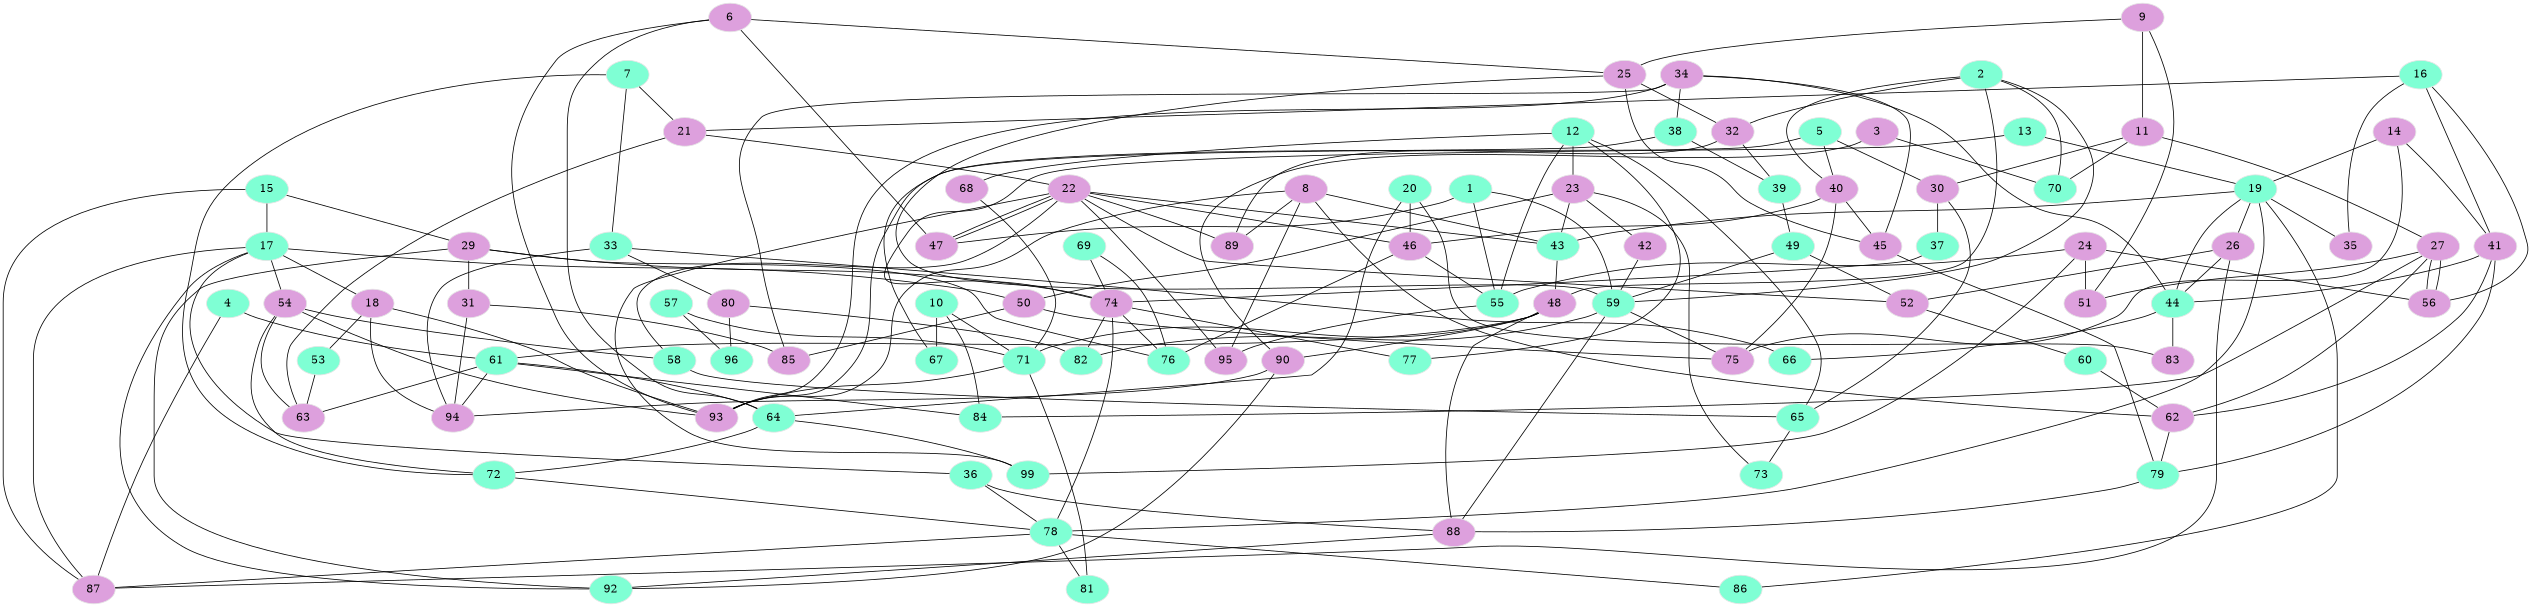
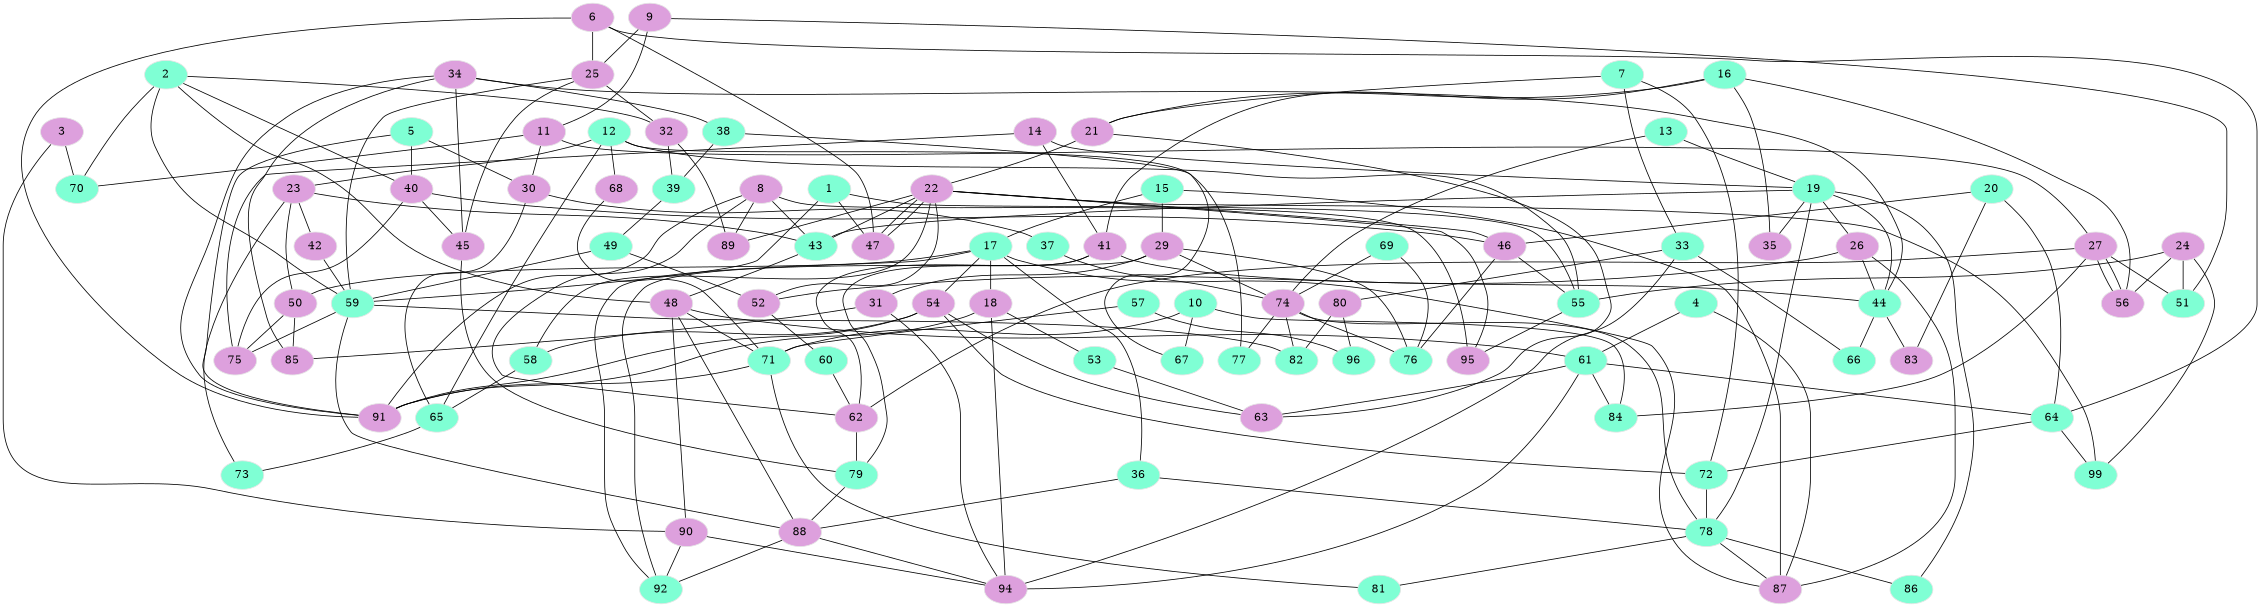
  graph {
    node [color=gray90 fillcolor=aquamarine style=filled]
    47 [fillcolor=plum]
    1
    55
    59
    95 [fillcolor=plum]
    75 [fillcolor=plum]
    88 [fillcolor=plum]
    82
    2
    32 [fillcolor=plum]
    40 [fillcolor=plum]
    48 [fillcolor=plum]
    70
    89 [fillcolor=plum]
    39
    46 [fillcolor=plum]
    45 [fillcolor=plum]
    90 [fillcolor=plum]
    61
    71
    3 [fillcolor=plum]
    92
    94 [fillcolor=plum]
    4
    87 [fillcolor=plum]
    64
    84
    63 [fillcolor=plum]
    5
    30 [fillcolor=plum]
-   91 [fillcolor=plum label=93]
+   91 [fillcolor=plum]
    65
    37
    6 [fillcolor=plum]
    25 [fillcolor=plum]
    72
    n37 [label=99]
    21 [fillcolor=plum]
    7
    33
    22 [fillcolor=plum]
    66
    80 [fillcolor=plum]
    78
    8 [fillcolor=plum]
    43
    62 [fillcolor=plum]
    79
    9 [fillcolor=plum]
    11 [fillcolor=plum]
-   51 [fillcolor=plum]
+   51
    27 [fillcolor=plum]
    10
    67
    81
    56 [fillcolor=plum]
    12
    23 [fillcolor=plum]
    68 [fillcolor=plum]
    77
    50 [fillcolor=plum]
    42 [fillcolor=plum]
    73
    13
    19
    74 [fillcolor=plum]
    35 [fillcolor=plum]
    26 [fillcolor=plum]
    44
    86
    76
    14 [fillcolor=plum]
    41 [fillcolor=plum]
    15
    17
    29 [fillcolor=plum]
    18 [fillcolor=plum]
    36
    54 [fillcolor=plum]
    31 [fillcolor=plum]
    16
    53
    85 [fillcolor=plum]
    58
    52 [fillcolor=plum]
    83 [fillcolor=plum]
    20
    60
    24 [fillcolor=plum]
    49
    96
    34 [fillcolor=plum]
    38
    57
    69
    1 -- 47
    1 -- 55
    1 -- 59
    55 -- 95
    59 -- 75
    59 -- 88
    59 -- 82
    88 -- 92
+   88 -- 94
    2 -- 59
    2 -- 32
    2 -- 40
    2 -- 48
    2 -- 70
    32 -- 89
    32 -- 39
    40 -- 75
    40 -- 46
    40 -- 45
    48 -- 88
    48 -- 90
    48 -- 61
    48 -- 71
    39 -- 49
    46 -- 55
    46 -- 76
    45 -- 79
    90 -- 92
    90 -- 94
    61 -- 94
    61 -- 64
    61 -- 84
    61 -- 63
    71 -- 91
    71 -- 81
    3 -- 70
    3 -- 90
    4 -- 61
    4 -- 87
    64 -- 72
    64 -- n37
    5 -- 40
    5 -- 30
    5 -- 91
    30 -- 65
    30 -- 37
    65 -- 73
    37 -- 74
    6 -- 47
    6 -- 64
    6 -- 91
    6 -- 25
    25 -- 59
    25 -- 32
    25 -- 45
    72 -- 78
    21 -- 63
    21 -- 22
    7 -- 72
    7 -- 21
    7 -- 33
    33 -- 94
    33 -- 66
    33 -- 80
    22 -- 47
    22 -- 47
    22 -- 95
    22 -- 89
    22 -- 46
    22 -- n37
    22 -- 43
    22 -- 58
    22 -- 52
    80 -- 82
    80 -- 96
    78 -- 87
    78 -- 81
    78 -- 86
    8 -- 95
    8 -- 89
    8 -- 91
    8 -- 43
    8 -- 62
    43 -- 48
    62 -- 79
    79 -- 88
    9 -- 25
    9 -- 11
    9 -- 51
    11 -- 70
    11 -- 30
    11 -- 27
    27 -- 84
    27 -- 62
    27 -- 51
    27 -- 56
    27 -- 56
    10 -- 71
    10 -- 84
    10 -- 67
    12 -- 55
    12 -- 65
    12 -- 23
    12 -- 68
    12 -- 77
    23 -- 43
    23 -- 50
    23 -- 42
    23 -- 73
    68 -- 71
    50 -- 75
    50 -- 85
    42 -- 59
    13 -- 19
    13 -- 74
    19 -- 78
    19 -- 43
    19 -- 35
    19 -- 26
    19 -- 44
    19 -- 86
    74 -- 82
    74 -- 78
    74 -- 77
    74 -- 76
    26 -- 87
    26 -- 44
    26 -- 52
    44 -- 66
    44 -- 83
    14 -- 75
    14 -- 19
    14 -- 41
    41 -- 62
    41 -- 79
    41 -- 44
    15 -- 87
    15 -- 17
    15 -- 29
    17 -- 92
    17 -- 87
    17 -- 50
    17 -- 18
    17 -- 36
    17 -- 54
    29 -- 92
    29 -- 74
    29 -- 76
    29 -- 31
    18 -- 94
    18 -- 91
    18 -- 53
    36 -- 88
    36 -- 78
    54 -- 63
    54 -- 91
    54 -- 72
    54 -- 58
    31 -- 94
    31 -- 85
    16 -- 21
    16 -- 56
    16 -- 35
    16 -- 41
    53 -- 63
    58 -- 65
    52 -- 60
    20 -- 46
    20 -- 64
    20 -- 83
    60 -- 62
    24 -- 55
    24 -- n37
    24 -- 51
    24 -- 56
    49 -- 59
    49 -- 52
    34 -- 45
    34 -- 91
    34 -- 44
    34 -- 85
    34 -- 38
    38 -- 39
    38 -- 67
    57 -- 71
    57 -- 96
    69 -- 74
    69 -- 76
  }
